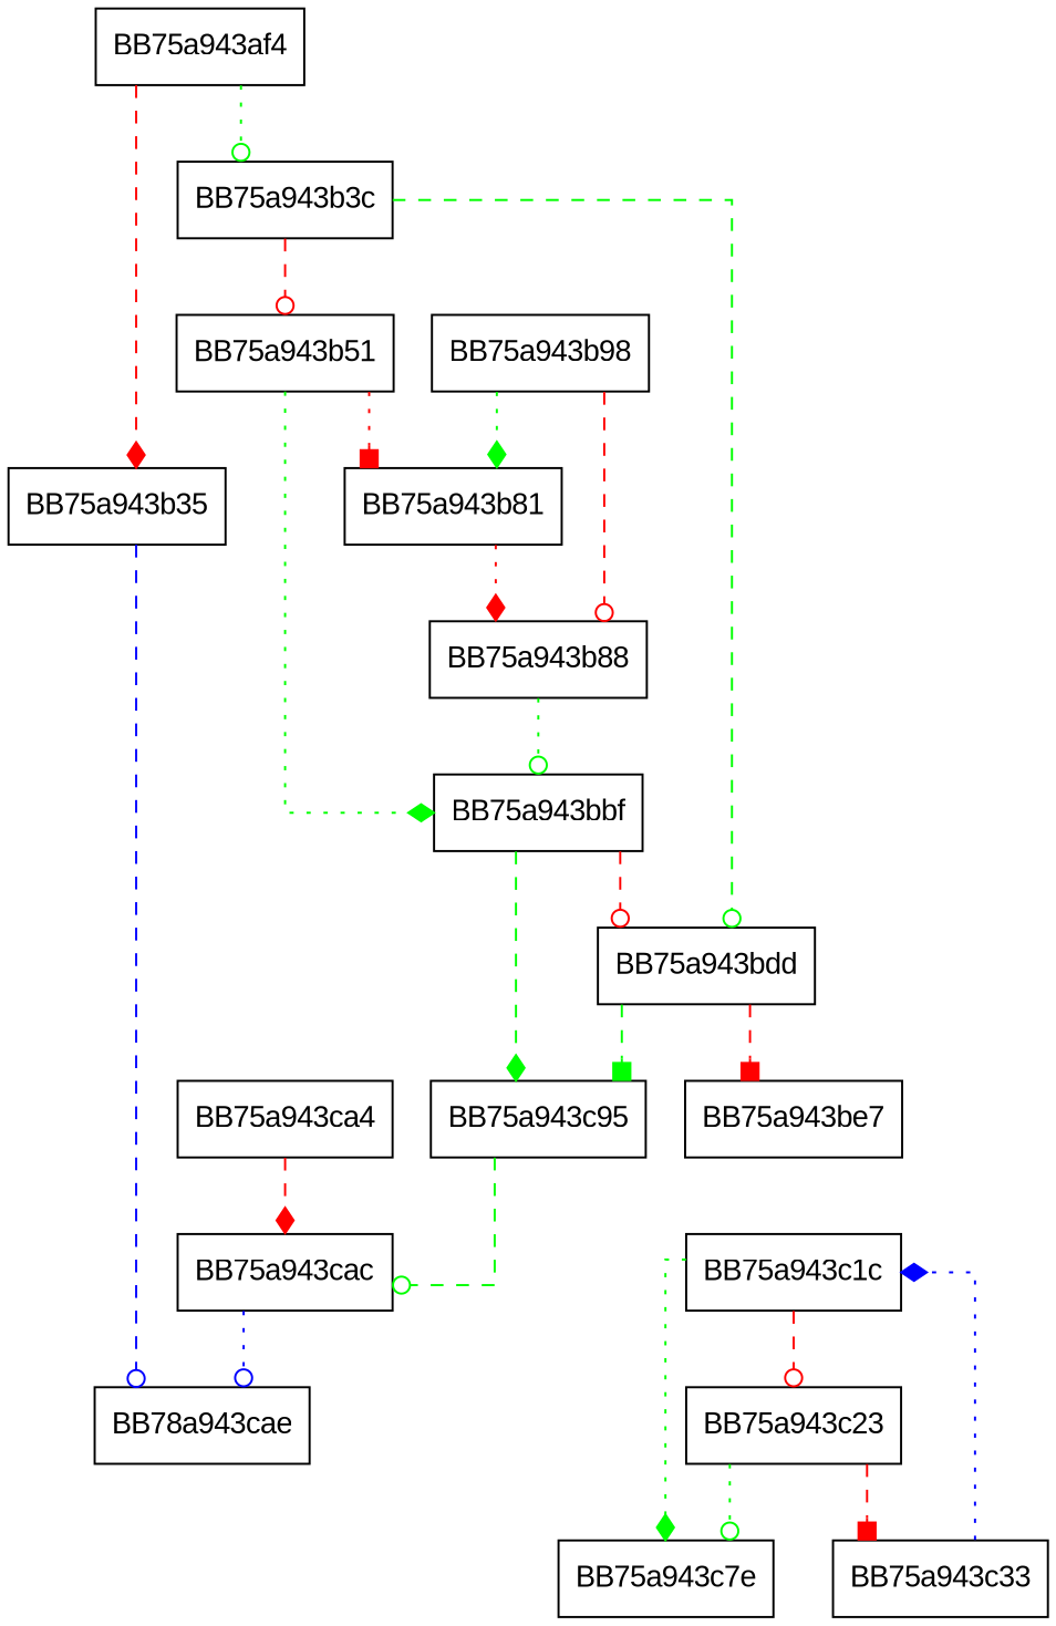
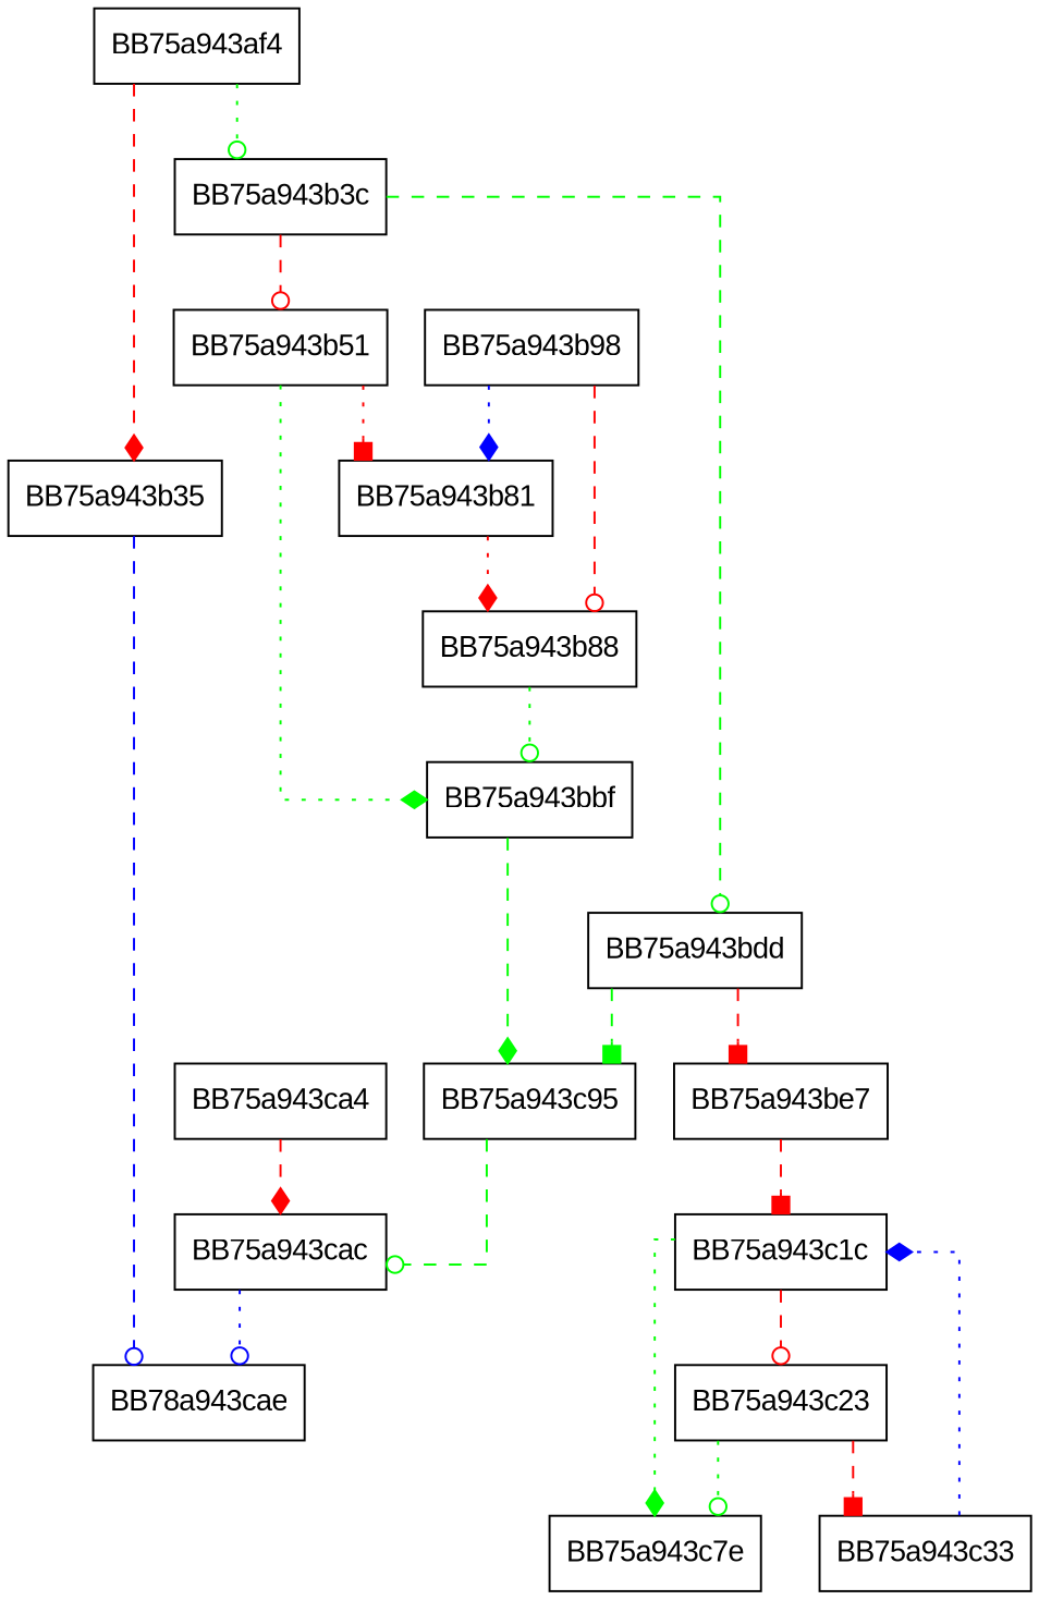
  digraph {
    fontname="Liberation Sans"
    splines=ortho
    node [fontname="Liberation Sans" shape=box]
    edge [arrowhead=odot color=red fontname="Liberation Sans" style=dashed]
    BB75a943af4
    BB75a943b3c
    BB75a943b35
    BB75a943bdd
    BB75a943b51
    n6 [label=BB78a943cae]
    BB75a943c95
    BB75a943be7
    BB75a943b81
    BB75a943bbf
    BB75a943cac
    BB75a943c1c
    BB75a943b88
    BB75a943b98
    BB75a943c7e
    BB75a943c23
    BB75a943c33
    BB75a943ca4
    BB75a943af4 -> BB75a943b3c [color=green style=dotted]
    BB75a943af4 -> BB75a943b35 [arrowhead=diamond]
    BB75a943b3c -> BB75a943bdd [color=green]
    BB75a943b3c -> BB75a943b51
    BB75a943b35 -> n6 [color=blue]
    BB75a943bdd -> BB75a943c95 [arrowhead=box color=green]
    BB75a943bdd -> BB75a943be7 [arrowhead=box]
    BB75a943b51 -> BB75a943b81 [arrowhead=box style=dotted]
    BB75a943b51 -> BB75a943bbf [arrowhead=diamond color=green style=dotted]
    BB75a943c95 -> BB75a943cac [color=green]
+   BB75a943be7 -> BB75a943c1c [arrowhead=box]
    BB75a943b81 -> BB75a943b88 [arrowhead=diamond style=dotted]
-   BB75a943bbf -> BB75a943bdd
    BB75a943bbf -> BB75a943c95 [arrowhead=diamond color=green]
    BB75a943cac -> n6 [color=blue style=dotted]
    BB75a943c1c -> BB75a943c7e [arrowhead=diamond color=green style=dotted]
    BB75a943c1c -> BB75a943c23
    BB75a943b88 -> BB75a943bbf [color=green style=dotted]
-   BB75a943b98 -> BB75a943b81 [arrowhead=diamond color=green style=dotted]
+   BB75a943b98 -> BB75a943b81 [arrowhead=diamond color=blue style=dotted]
    BB75a943b98 -> BB75a943b88
    BB75a943c23 -> BB75a943c7e [color=green style=dotted]
    BB75a943c23 -> BB75a943c33 [arrowhead=box]
    BB75a943c33 -> BB75a943c1c [arrowhead=diamond color=blue style=dotted]
    BB75a943ca4 -> BB75a943cac [arrowhead=diamond]
  }
